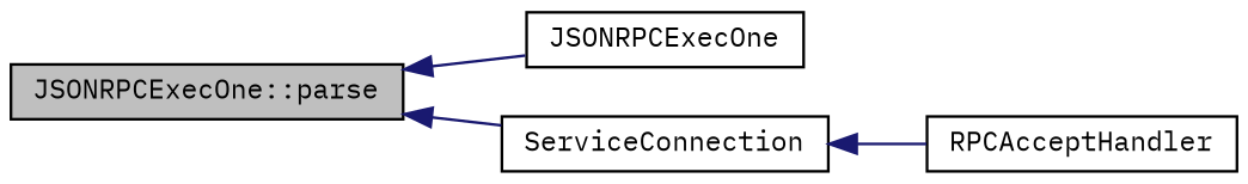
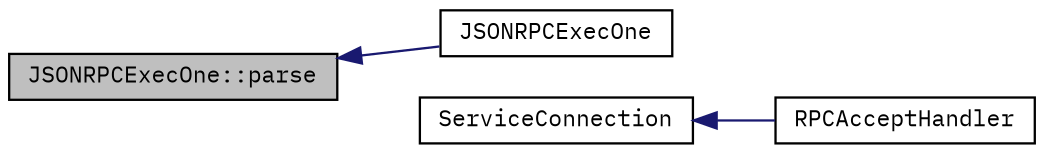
  digraph {
    fontname="IBM Plex Mono"
    rankdir=LR
    node [color=black fillcolor=white fontname="IBM Plex Mono" fontsize=10 shape=record style=filled]
    edge [color=midnightblue dir=back fontname="IBM Plex Mono" fontsize=10 labelfontname=Helvetica labelfontsize=10 style=solid]
    n1 [fillcolor=grey75 fontcolor=black height=0.2 label="JSONRPCExecOne::parse" width=0.4]
    n2 [height=0.2 label=JSONRPCExecOne width=0.4]
    n3 [height=0.2 label=ServiceConnection width=0.4]
    n4 [height=0.2 label=RPCAcceptHandler width=0.4]
    n1 -> n2
-   n1 -> n3
    n3 -> n4
  }
